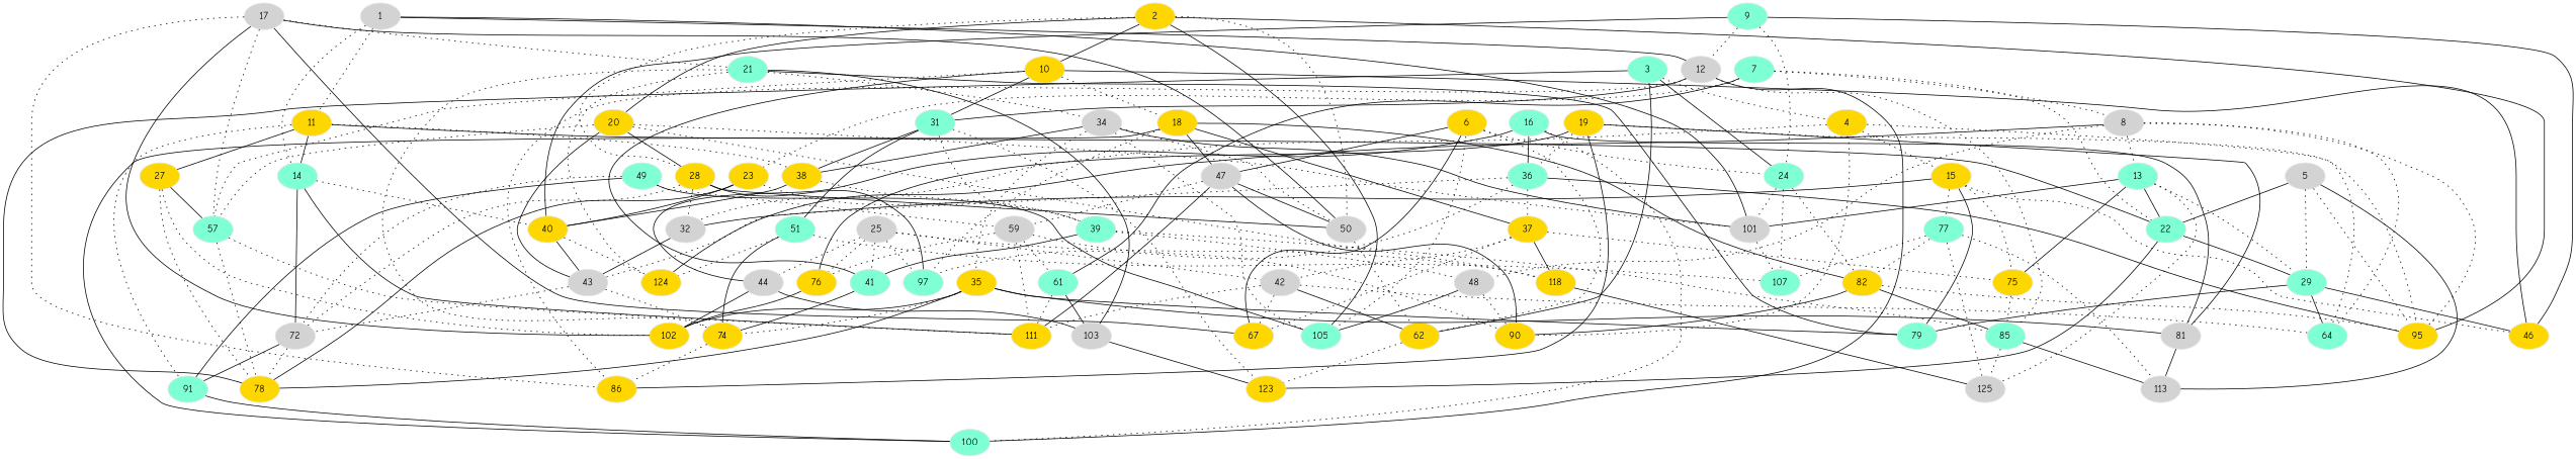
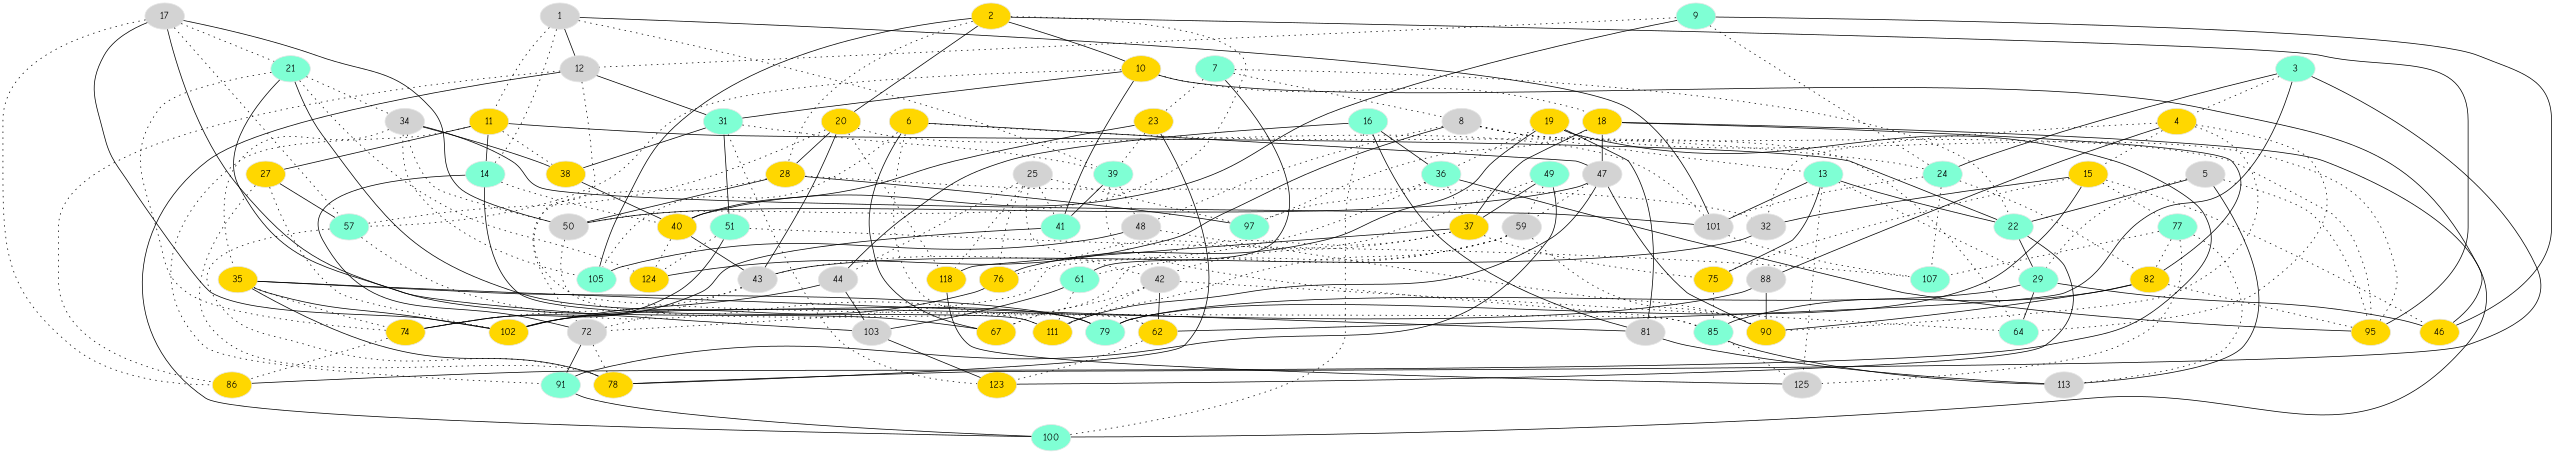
  graph {
    fontname="Comic Neue"
    node [color=gray90 fillcolor=gold fontname="Comic Neue" style=filled]
    edge [fontname="Comic Neue" style=dotted]
    1 [fillcolor=lightgrey super="+58"]
    11 [super="+33"]
    12 [fillcolor=lightgrey super="+73"]
    14 [fillcolor=aquamarine super="+83"]
    39 [fillcolor=aquamarine super="+92"]
    101 [fillcolor=lightgrey super="+122"]
    22 [fillcolor=aquamarine super="+56"]
    27
    38
    91 [fillcolor=aquamarine]
    31 [fillcolor=aquamarine super="+115"]
    85 [fillcolor=aquamarine super="+87"]
    86
    100 [fillcolor=aquamarine]
    40 [super="+54"]
    72 [fillcolor=lightgrey super="+108"]
    n17 [label=111 super="+114"]
    48 [fillcolor=lightgrey]
    41 [fillcolor=aquamarine]
    107 [fillcolor=aquamarine]
    2 [super="+55"]
    10 [super="+68"]
    20 [super="+96"]
    28 [super="+70"]
    50 [fillcolor=lightgrey super="+69"]
    95 [super="+116"]
    105 [fillcolor=aquamarine]
    46
    18 [super="+30"]
    57 [fillcolor=aquamarine super="+94"]
    43 [fillcolor=lightgrey super="+126"]
    118
    32 [fillcolor=lightgrey]
    97 [fillcolor=aquamarine]
    62 [super="+63"]
    4 [super="+99"]
    15 [super="+127"]
    64 [fillcolor=aquamarine]
+   88 [fillcolor=lightgrey]
    90 [super="+112"]
    3 [fillcolor=aquamarine]
    24 [fillcolor=aquamarine super="+45"]
    78 [super="+89"]
    82 [super="+121"]
    123
    75
    77 [fillcolor=aquamarine super="+117"]
    79 [fillcolor=aquamarine]
    102 [super="+111"]
    29 [fillcolor=aquamarine super="+106"]
    5 [fillcolor=lightgrey]
    113 [fillcolor=lightgrey]
    6 [super="+53"]
    47 [fillcolor=lightgrey super="+66"]
    67
    59 [fillcolor=lightgrey super="+65"]
    8 [fillcolor=lightgrey super="+26"]
    13 [fillcolor=aquamarine super="+98"]
    124
    7 [fillcolor=aquamarine]
    23
    61 [fillcolor=aquamarine]
    103 [fillcolor=lightgrey]
    125 [fillcolor=lightgrey]
    9 [fillcolor=aquamarine]
    37 [super="+120"]
    51 [fillcolor=aquamarine]
    74 [super="+84"]
    36 [fillcolor=aquamarine super="+71"]
    16 [fillcolor=aquamarine]
    44 [fillcolor=lightgrey]
    81 [fillcolor=lightgrey]
    17 [fillcolor=lightgrey super="+52"]
    21 [fillcolor=aquamarine super="+93"]
    34 [fillcolor=lightgrey super="+80"]
    42 [fillcolor=lightgrey super="+119"]
    19 [super="+109"]
    76
    35 [super="+60"]
    25 [fillcolor=lightgrey super="+104"]
    49 [fillcolor=aquamarine]
    1 -- 11
    1 -- 12 [style=solid]
    1 -- 14 [weight=2]
-   38 -- 39
+   1 -- 39
    1 -- 101 [style=solid]
    11 -- 14 [style=solid]
    11 -- 22 [style=solid]
    11 -- 27 [style=solid]
    11 -- 38
    11 -- 91
    12 -- 31 [style=solid]
    12 -- 85
    12 -- 86
    12 -- 100 [style=solid]
    14 -- 40
    14 -- 72 [style=solid]
    14 -- n17 [style=solid]
    39 -- 85
    39 -- 48
    39 -- 41 [style=solid]
    101 -- 107
    22 -- 123 [style=solid]
    22 -- 29 [style=solid]
    27 -- 57 [style=solid]
    27 -- 78
    27 -- 102
    38 -- 40 [style=solid]
    91 -- 100 [style=solid]
    31 -- 39
    31 -- 38 [style=solid]
    31 -- 123
    31 -- 51 [style=solid]
    85 -- 113 [style=solid]
    85 -- 125
    40 -- 43 [style=solid]
    40 -- 124
    72 -- 91 [style=solid]
    72 -- 78
    48 -- 105 [style=solid]
    48 -- 90
    41 -- 74 [style=solid]
    2 -- 10 [style=solid]
    2 -- 20 [style=solid]
    2 -- 28
    2 -- 50
    2 -- 95 [style=solid]
    2 -- 105 [style=solid]
    10 -- 31 [style=solid]
    10 -- 41 [style=solid]
    10 -- 46 [style=solid]
    10 -- 18
    10 -- 57
    20 -- 101
    20 -- 28 [style=solid]
    20 -- 57
    20 -- 43 [style=solid]
    20 -- 118
    28 -- 72
    28 -- 50 [style=solid]
    28 -- 32
    28 -- 97 [style=solid]
    50 -- 62
    18 -- 100 [style=solid]
    18 -- 97
    18 -- 82 [style=solid]
    18 -- 47 [style=solid]
    18 -- 37 [style=solid]
    57 -- n17
    57 -- 78
    43 -- 72
    43 -- 74
    118 -- 125 [style=solid]
    32 -- 43 [style=solid]
    62 -- 123
    4 -- 32
    4 -- 15
    4 -- 64
+   4 -- 88 [style=solid]
    4 -- 90
    15 -- 46
    15 -- 32 [style=solid]
    15 -- 75
    15 -- 77
    15 -- 79 [style=solid]
+   88 -- 90 [style=solid]
+   88 -- 102 [style=solid]
    3 -- 62 [style=solid]
    3 -- 4
    3 -- 24 [style=solid]
    3 -- 78 [style=solid]
    24 -- 101
    24 -- 107
    24 -- 82
    82 -- 85 [style=solid]
    82 -- 95
    82 -- 90 [style=solid]
    75 -- 85
    77 -- 107
    77 -- 82
    77 -- 113
    77 -- 125
    29 -- 46 [style=solid]
    29 -- 64 [style=solid]
    29 -- 79 [style=solid]
    5 -- 22 [style=solid]
    5 -- 95
    5 -- 29
    5 -- 113 [style=solid]
    6 -- 105
    6 -- 62 [weight=2]
    6 -- 24
    6 -- 47 [style=solid]
    6 -- 67 [style=solid]
    47 -- n17 [style=solid]
    47 -- 50 [style=solid]
    47 -- 90 [style=solid]
    47 -- 59
    59 -- n17
    59 -- 90
    59 -- 61
    59 -- 76
    8 -- 48
    8 -- 95
    8 -- 64
    8 -- 13
    8 -- 124 [style=solid]
    13 -- 101 [style=solid]
    13 -- 22 [style=solid]
    13 -- 75 [style=solid]
    13 -- 29
    13 -- 125
    7 -- 22
    7 -- 8
    7 -- 23
    7 -- 61 [style=solid]
    23 -- 39
    23 -- 40 [style=solid]
    23 -- 78 [style=solid]
    61 -- n17
    61 -- 103 [style=solid]
    103 -- 123 [style=solid]
    9 -- 12
    9 -- 40 [style=solid]
    9 -- 46 [style=solid]
    9 -- 24
    37 -- 118 [style=solid]
    37 -- 75
    37 -- 67
    37 -- 42
    51 -- 107
    51 -- 124
    51 -- 74 [style=solid]
    74 -- 86
    36 -- 95 [style=solid]
    36 -- 43
    36 -- 97
    36 -- 37
    16 -- 100
    16 -- 36 [style=solid]
    16 -- 44 [style=solid]
    16 -- 81 [style=solid]
    44 -- 102 [style=solid]
    44 -- 103 [style=solid]
    81 -- 113 [style=solid]
    17 -- 86
    17 -- 50 [style=solid]
    17 -- 57
    17 -- 102 [style=solid]
    17 -- 67 [style=solid]
    17 -- 21
    21 -- 79 [style=solid]
    21 -- 124
    21 -- 103 [style=solid]
    21 -- 74
    21 -- 34
    34 -- 101 [style=solid]
    34 -- 38 [style=solid]
    34 -- 50
    34 -- 105
    34 -- 35
    42 -- n17
    42 -- 62 [style=solid]
    42 -- 64
    42 -- 67
    19 -- 86 [style=solid]
    19 -- 95
    19 -- 36
    19 -- 81 [style=solid]
    19 -- 76 [style=solid]
    76 -- 102 [style=solid]
    35 -- 78 [style=solid]
    35 -- 79 [style=solid]
    35 -- 102 [style=solid]
    35 -- 74
    35 -- 81 [style=solid]
    25 -- 41
    25 -- 118
    25 -- 97
    25 -- 44
    25 -- 42
    25 -- 76
    49 -- 91 [style=solid]
    49 -- 72
-   49 -- 105 [style=solid]
+   49 -- 37 [style=solid]
    49 -- 59
  }
